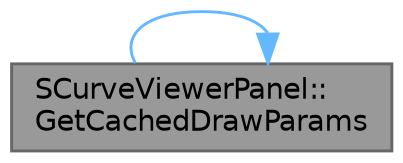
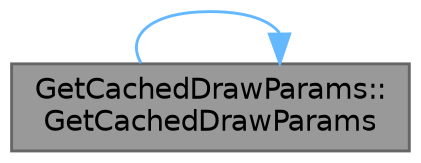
  digraph {
    rankdir=LR
-   n1 [color=gray40 fillcolor=grey60 fontcolor=black fontname=Helvetica fontsize=10 height=0.2 label="SCurveViewerPanel::\lGetCachedDrawParams" shape=box style=filled width=0.4]
+   n1 [color=gray40 fillcolor=grey60 fontcolor=black fontname=Helvetica fontsize=10 height=0.2 label="GetCachedDrawParams::\lGetCachedDrawParams" shape=box style=filled width=0.4]
    n1 -> n1 [color=steelblue1 fontname=Helvetica fontsize=10 labelfontname=Helvetica labelfontsize=10 style=solid]
  }
